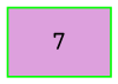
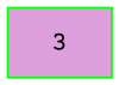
  digraph {
    nodesep=.8
    rankdir=LR
    fontname="Courier Prime"
-   n1 [color=green label=7 shape=rectangle style=filled fillcolor=plum fontname="Courier Prime"]
+   n1 [color=green label=3 shape=rectangle style=filled fillcolor=plum fontname="Courier Prime"]
  }
